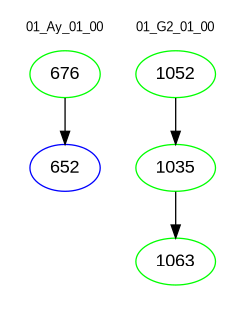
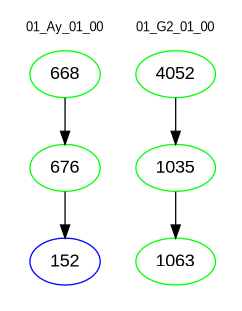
  digraph {
    fontname="Liberation Sans"
    node [color=green fontname="Liberation Sans"]
    edge [color=black fontname="Liberation Sans"]
+   n1 [label=668]
    n2 [label=676]
-   n3 [color=blue label=652]
-   n4 [label=1052]
+   n3 [color=blue label=152]
+   n4 [label=4052]
    n5 [label=1035]
    n6 [label=1063]
    subgraph cluster_1 {
      color=white
      fontsize=10
      label="01_Ay_01_00"
+     n1
      n2
      n3
    }
    subgraph cluster_2 {
      color=white
      fontsize=10
      label="01_G2_01_00"
      n4
      n5
      n6
    }
+   n1 -> n2
    n2 -> n3
    n4 -> n5
    n5 -> n6
  }
